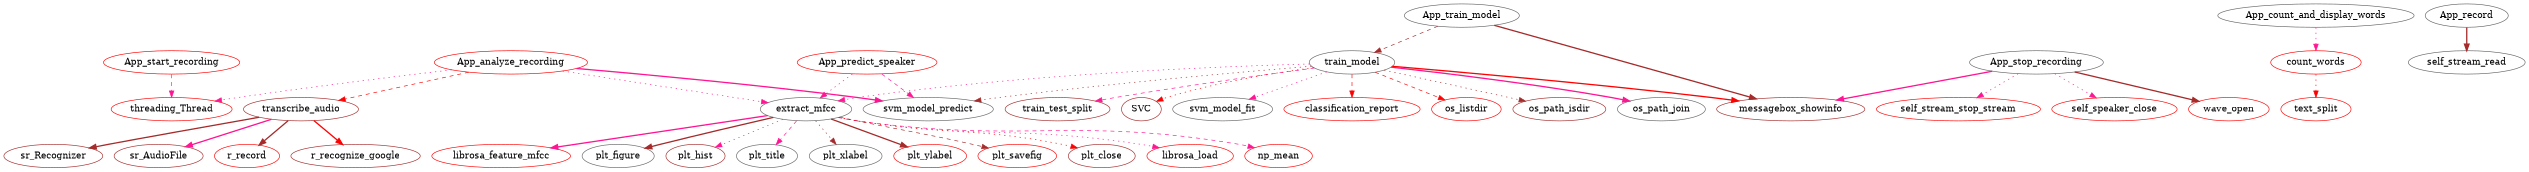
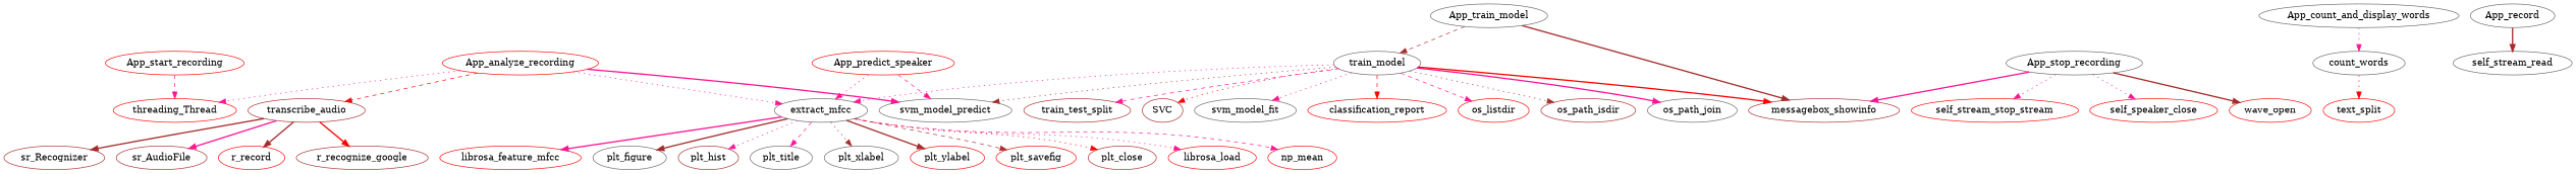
  digraph {
    node [color=red]
    edge [color=deeppink style=dotted]
    extract_mfcc [color=gray40]
    librosa_load
    np_mean
    librosa_feature_mfcc
    plt_figure [color=gray40]
    plt_hist [color=brown]
    plt_title [color=gray40]
    plt_xlabel [color=gray40]
    plt_ylabel
    plt_savefig
    plt_close [color=brown]
    train_model [color=gray40]
    os_listdir
    os_path_isdir [color=brown]
    os_path_join [color=gray40]
    train_test_split [color=brown]
    SVC [color=brown]
    svm_model_fit [color=gray40]
    svm_model_predict [color=gray40]
    classification_report
    messagebox_showinfo [color=brown]
    transcribe_audio [color=brown]
    sr_Recognizer [color=brown]
    sr_AudioFile [color=brown]
    r_record
    r_recognize_google [color=brown]
-   count_words
+   count_words [color=gray40]
    text_split
    App_train_model [color=gray40]
    App_start_recording
    threading_Thread
    App_record [color=gray40]
    self_stream_read [color=gray40]
    App_stop_recording [color=gray40]
    self_stream_stop_stream
    n36 [label=self_speaker_close]
    wave_open
    App_analyze_recording
    App_count_and_display_words [color=gray40]
    App_predict_speaker
    extract_mfcc -> librosa_load
    extract_mfcc -> np_mean [style=dashed]
    extract_mfcc -> librosa_feature_mfcc [style=bold]
    extract_mfcc -> plt_figure [color=brown style=bold]
    extract_mfcc -> plt_hist
    extract_mfcc -> plt_title [style=dashed]
    extract_mfcc -> plt_xlabel [color=brown]
    extract_mfcc -> plt_ylabel [color=brown style=bold]
    extract_mfcc -> plt_savefig [color=brown style=dashed]
    extract_mfcc -> plt_close [color=red]
    train_model -> extract_mfcc
-   train_model -> os_listdir [color=red style=dashed]
+   train_model -> os_listdir [style=dashed]
    train_model -> os_path_isdir [color=brown]
    train_model -> os_path_join [style=bold]
    train_model -> train_test_split [style=dashed]
    train_model -> SVC [color=red]
    train_model -> svm_model_fit
    train_model -> svm_model_predict [color=brown]
    train_model -> classification_report [color=red style=dashed]
    train_model -> messagebox_showinfo [color=red style=bold]
    transcribe_audio -> sr_Recognizer [color=brown style=bold]
    transcribe_audio -> sr_AudioFile [style=bold]
    transcribe_audio -> r_record [color=brown style=bold]
    transcribe_audio -> r_recognize_google [color=red style=bold]
    count_words -> text_split [color=red]
    App_train_model -> train_model [color=brown style=dashed]
    App_train_model -> messagebox_showinfo [color=brown style=bold]
    App_start_recording -> threading_Thread [style=dashed]
    App_record -> self_stream_read [color=brown style=bold]
    App_stop_recording -> messagebox_showinfo [style=bold]
    App_stop_recording -> self_stream_stop_stream
    App_stop_recording -> n36
    App_stop_recording -> wave_open [color=brown style=bold]
    App_analyze_recording -> extract_mfcc
    App_analyze_recording -> svm_model_predict [style=bold]
    App_analyze_recording -> transcribe_audio [color=red style=dashed]
    App_analyze_recording -> threading_Thread
    App_count_and_display_words -> count_words
    App_predict_speaker -> extract_mfcc
    App_predict_speaker -> svm_model_predict [style=dashed]
  }
